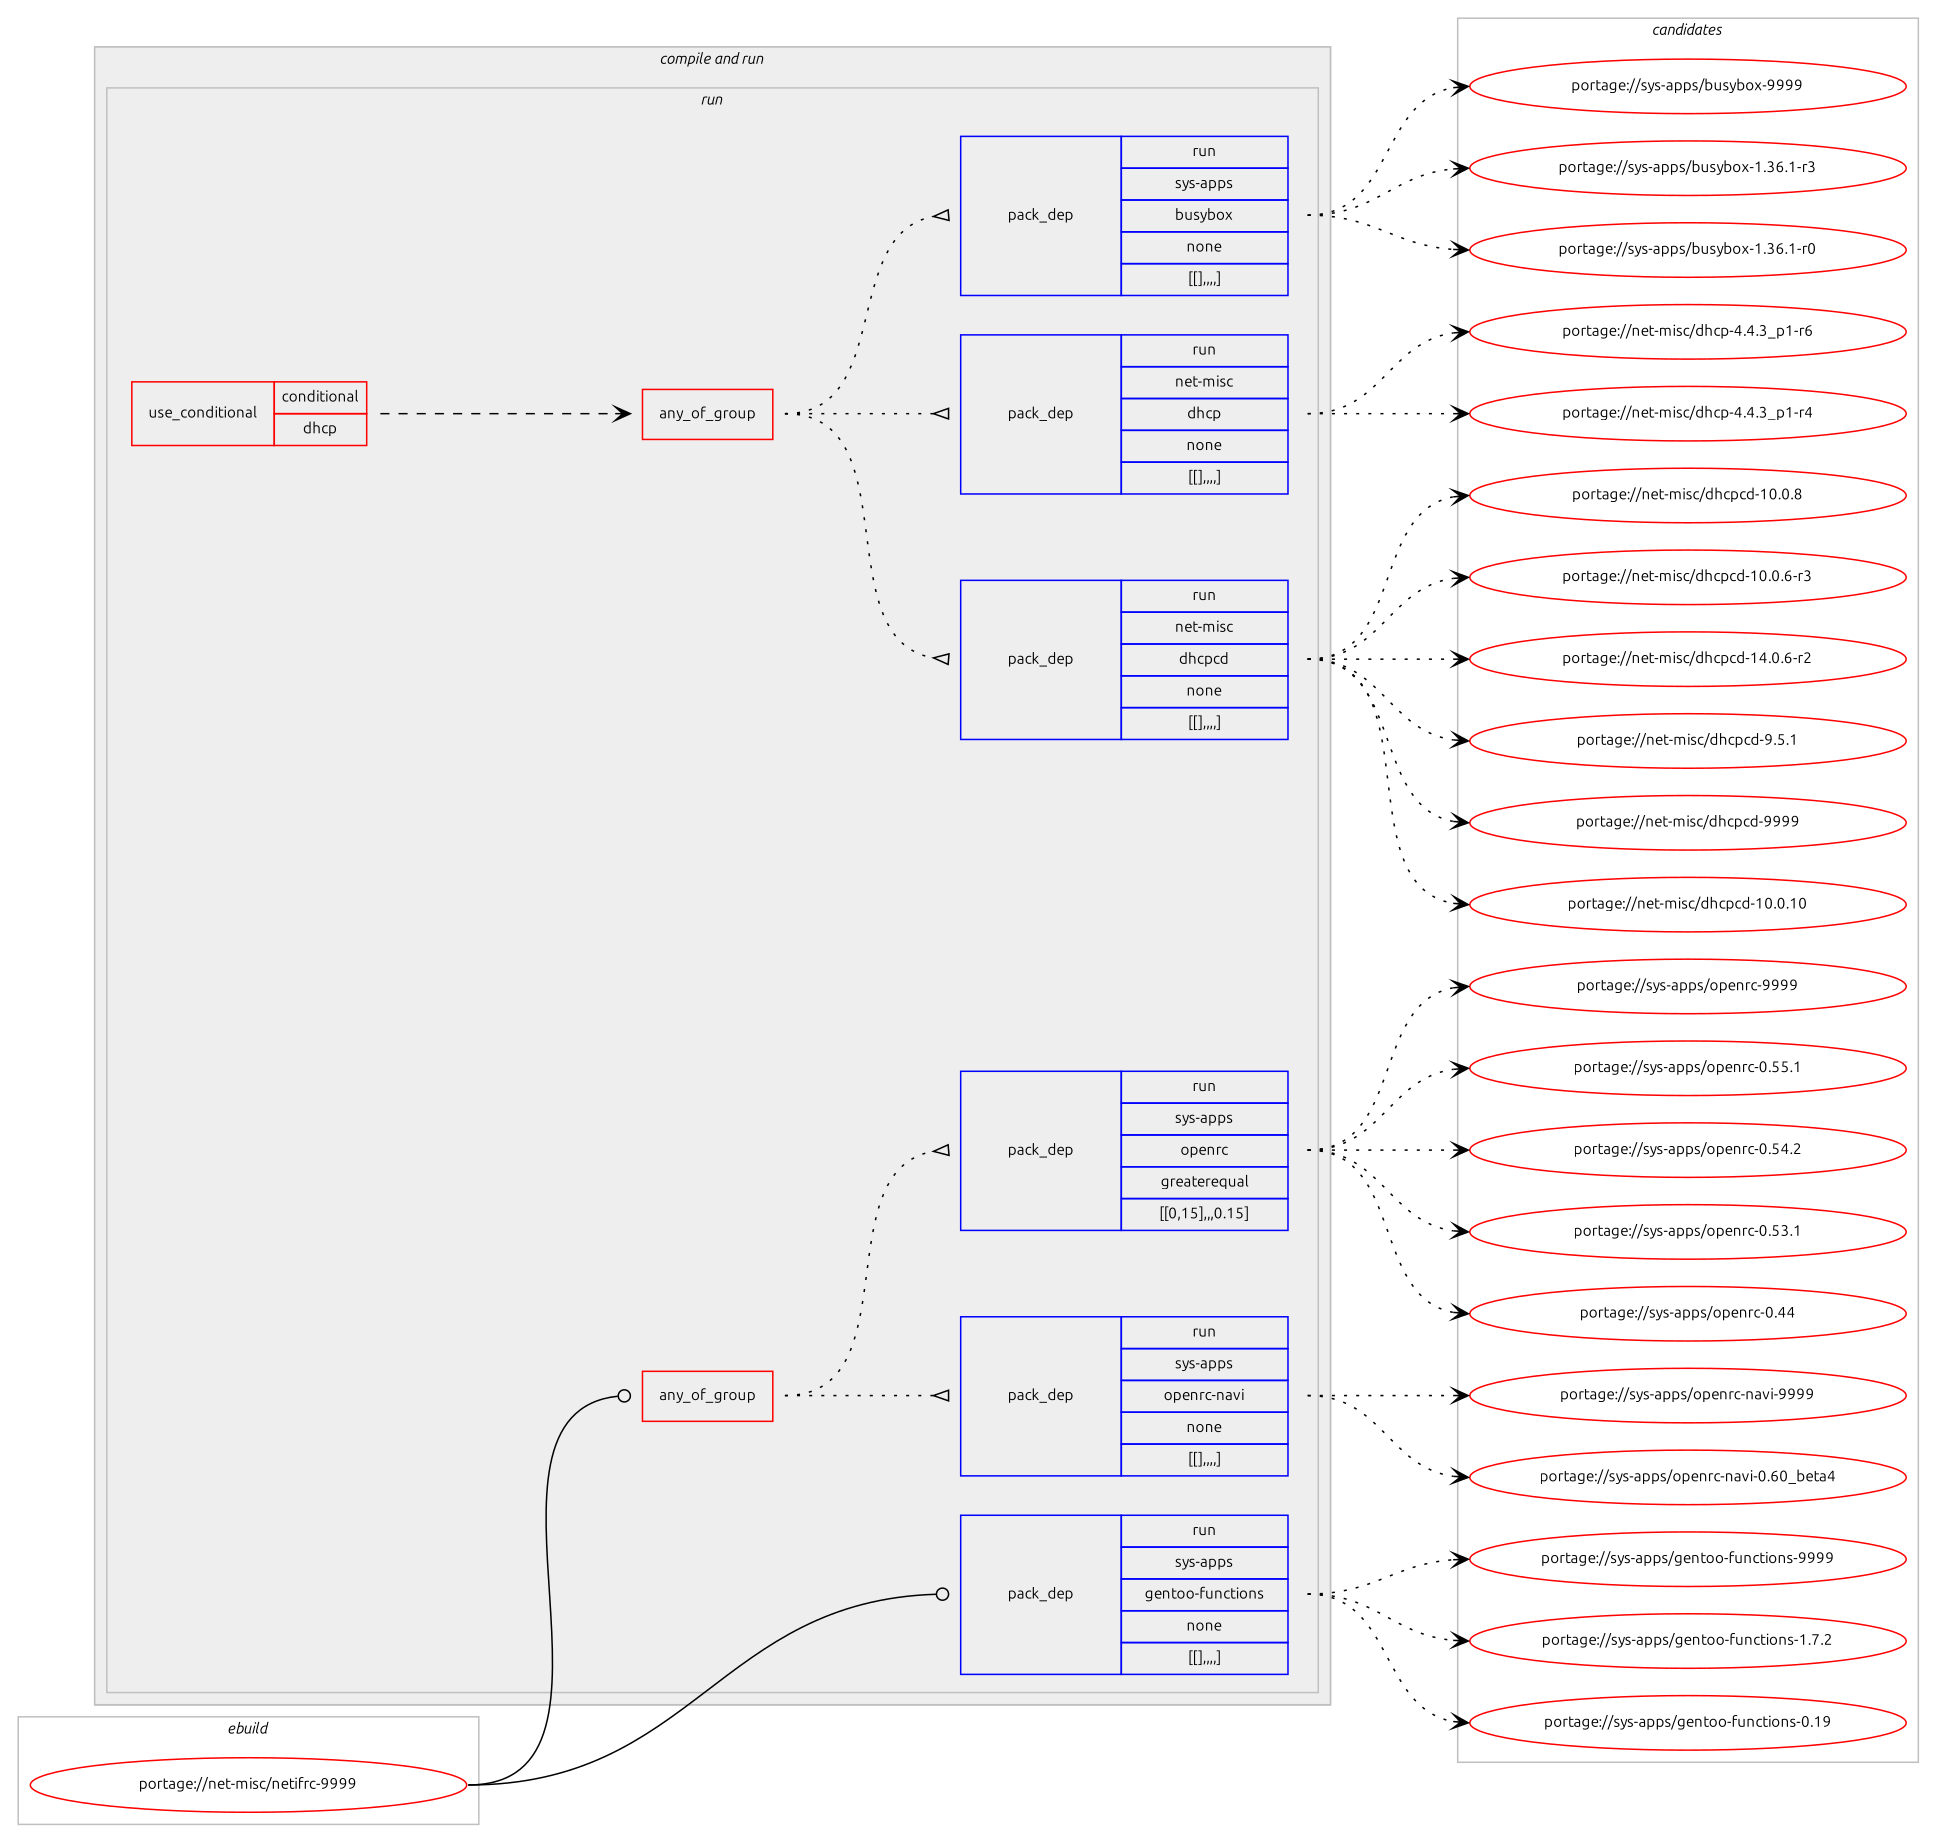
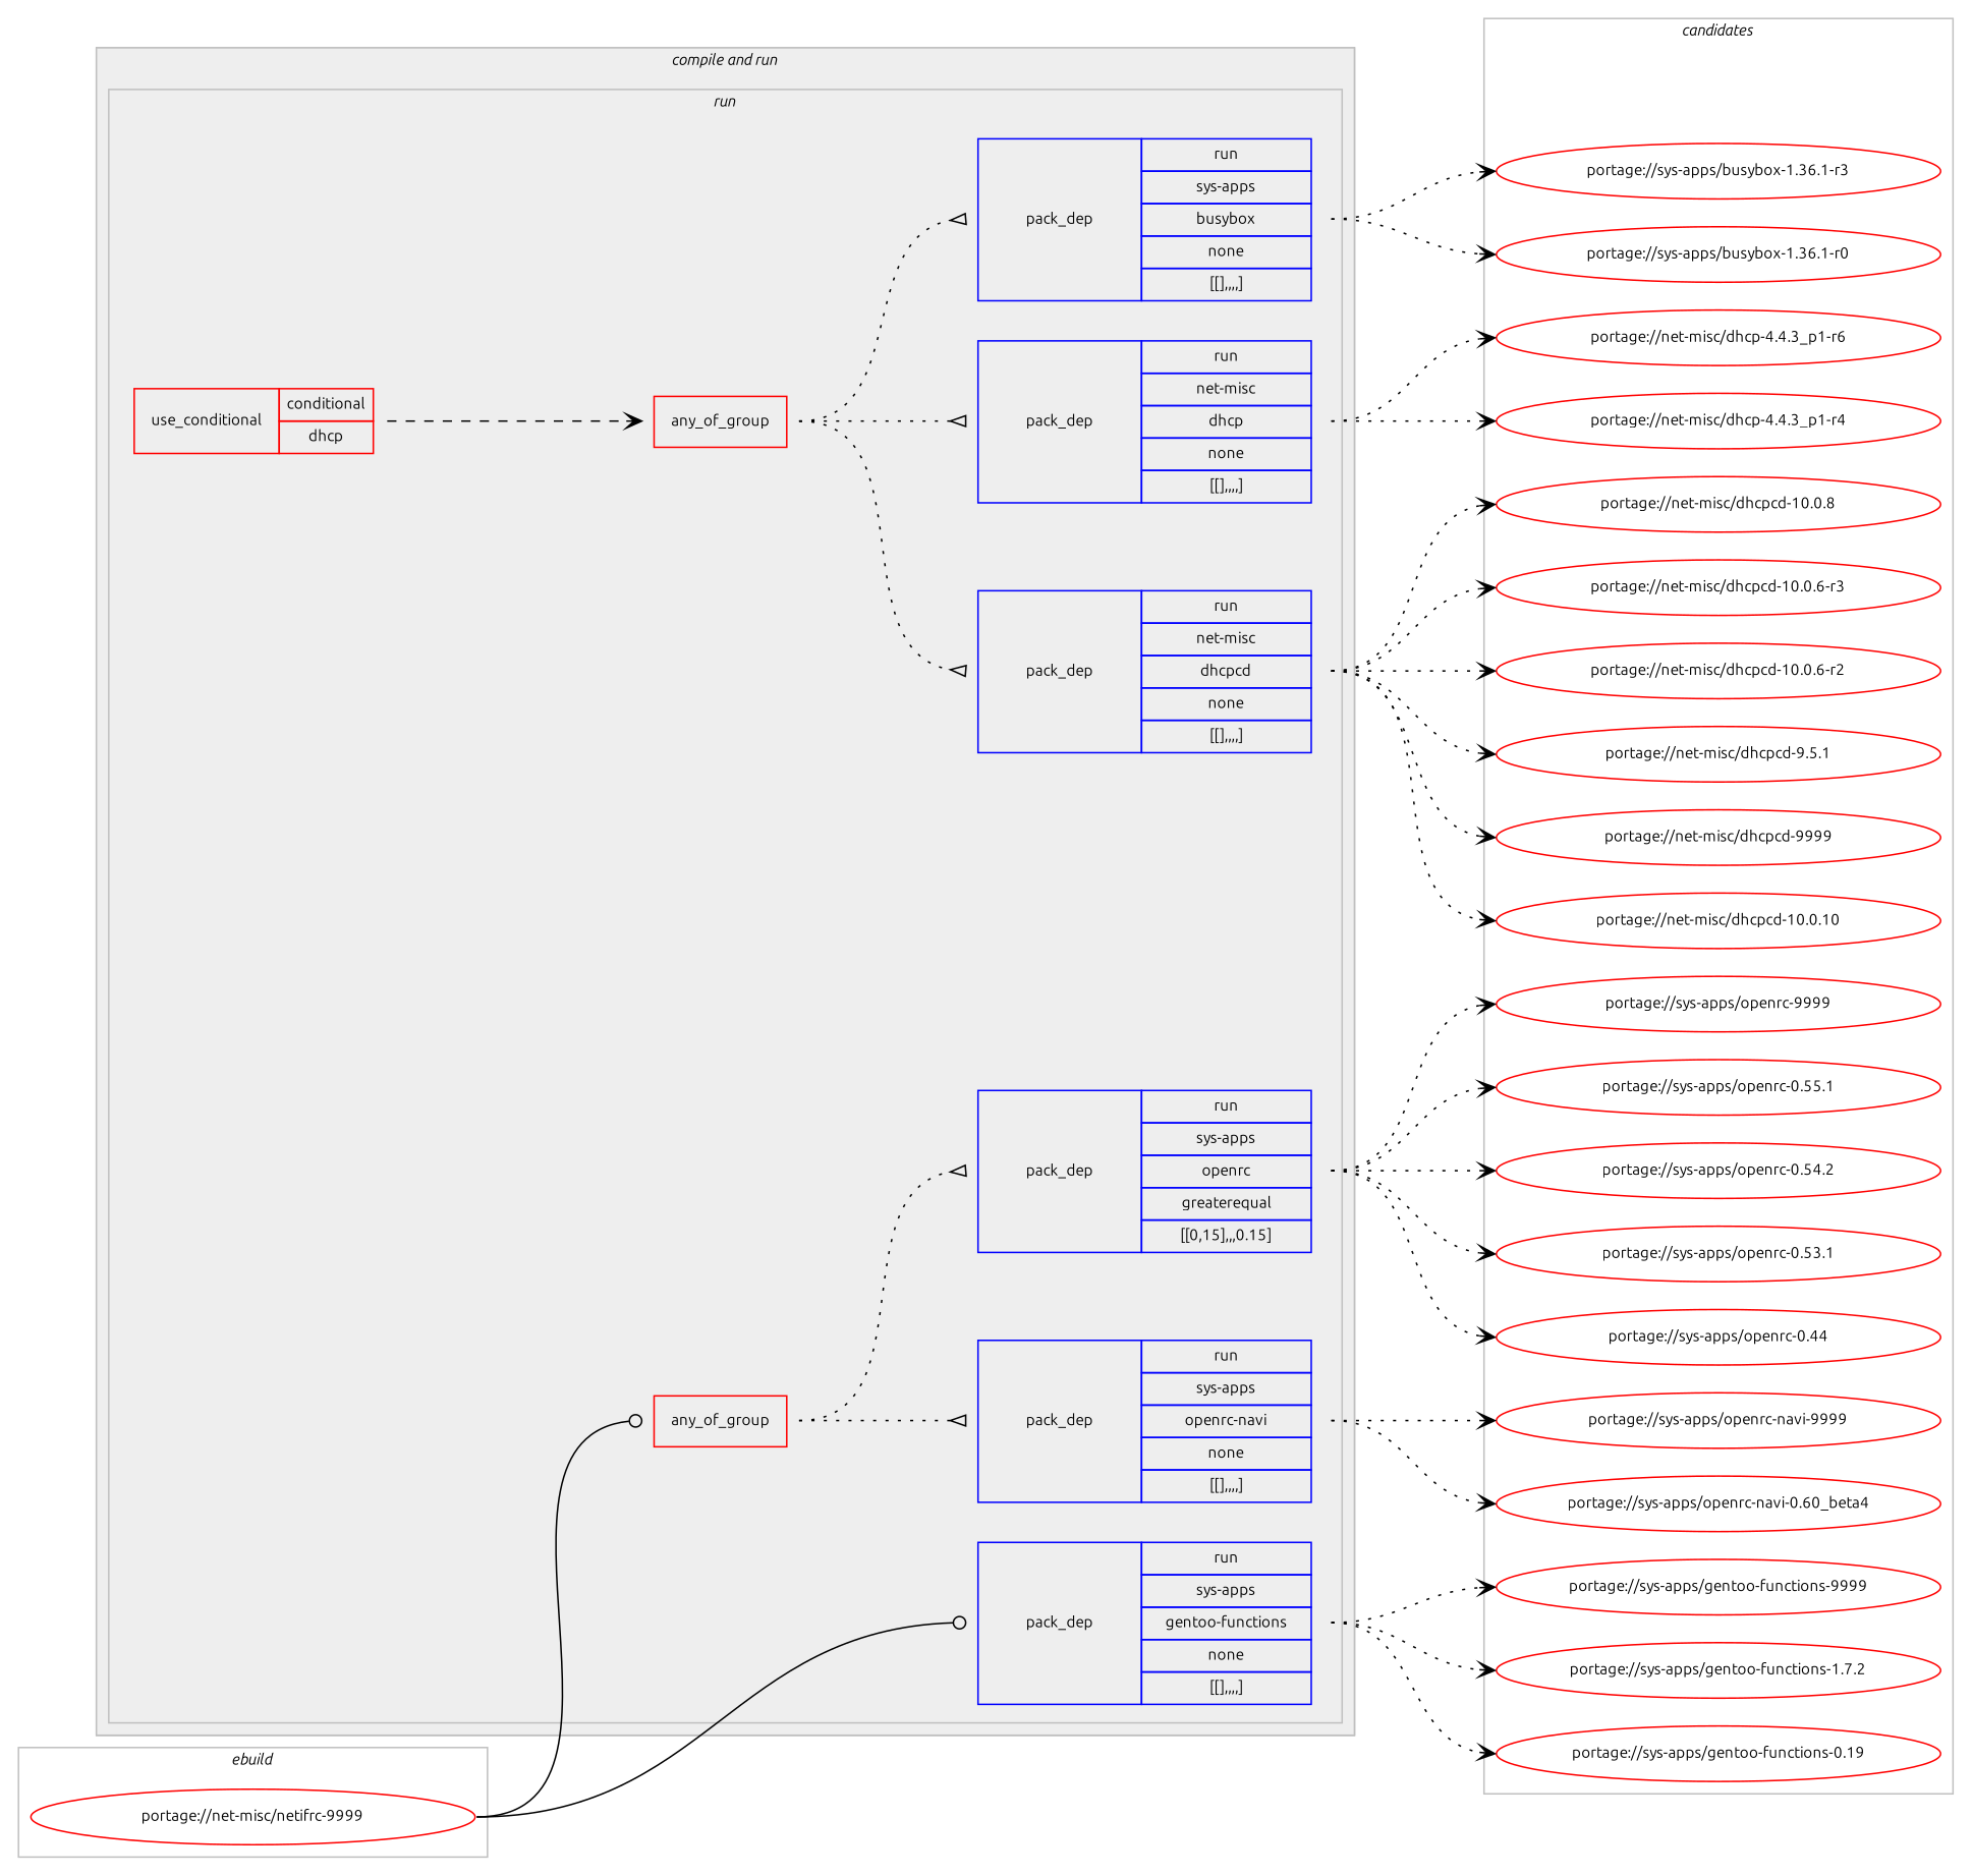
  digraph {
    compound=true
    concentrate=true
    fontname=Ubuntu
    fontsize=10
    newrank=true
    rankdir=LR
    ranksep=1.5
    node [color=red fontname=Ubuntu fontsize=10]
    edge [arrowhead=vee fontname=Ubuntu headport=w style=dotted tailport=e weight=100]
    n1 [label="portage://net-misc/netifrc-9999" width=4]
    n2 [color=blue label=<<TABLE BORDER="0" CELLBORDER="1" CELLSPACING="0" CELLPADDING="4" WIDTH="220"><TR><TD ROWSPAN="6" CELLPADDING="30">pack_dep</TD></TR><TR><TD WIDTH="110">run</TD></TR><TR><TD>sys-apps</TD></TR><TR><TD>openrc</TD></TR><TR><TD>greaterequal</TD></TR><TR><TD>[[0,15],,,0.15]</TD></TR></TABLE>> shape=none]
    n3 [color=blue label=<<TABLE BORDER="0" CELLBORDER="1" CELLSPACING="0" CELLPADDING="4" WIDTH="220"><TR><TD ROWSPAN="6" CELLPADDING="30">pack_dep</TD></TR><TR><TD WIDTH="110">run</TD></TR><TR><TD>sys-apps</TD></TR><TR><TD>openrc-navi</TD></TR><TR><TD>none</TD></TR><TR><TD>[[],,,,]</TD></TR></TABLE>> shape=none]
    n4 [label=<<TABLE BORDER="0" CELLBORDER="1" CELLSPACING="0" CELLPADDING="4"><TR><TD CELLPADDING="10">any_of_group</TD></TR></TABLE>> shape=none]
    n5 [color=blue label=<<TABLE BORDER="0" CELLBORDER="1" CELLSPACING="0" CELLPADDING="4" WIDTH="220"><TR><TD ROWSPAN="6" CELLPADDING="30">pack_dep</TD></TR><TR><TD WIDTH="110">run</TD></TR><TR><TD>net-misc</TD></TR><TR><TD>dhcpcd</TD></TR><TR><TD>none</TD></TR><TR><TD>[[],,,,]</TD></TR></TABLE>> shape=none]
    n6 [color=blue label=<<TABLE BORDER="0" CELLBORDER="1" CELLSPACING="0" CELLPADDING="4" WIDTH="220"><TR><TD ROWSPAN="6" CELLPADDING="30">pack_dep</TD></TR><TR><TD WIDTH="110">run</TD></TR><TR><TD>net-misc</TD></TR><TR><TD>dhcp</TD></TR><TR><TD>none</TD></TR><TR><TD>[[],,,,]</TD></TR></TABLE>> shape=none]
    n7 [color=blue label=<<TABLE BORDER="0" CELLBORDER="1" CELLSPACING="0" CELLPADDING="4" WIDTH="220"><TR><TD ROWSPAN="6" CELLPADDING="30">pack_dep</TD></TR><TR><TD WIDTH="110">run</TD></TR><TR><TD>sys-apps</TD></TR><TR><TD>busybox</TD></TR><TR><TD>none</TD></TR><TR><TD>[[],,,,]</TD></TR></TABLE>> shape=none]
    n8 [label=<<TABLE BORDER="0" CELLBORDER="1" CELLSPACING="0" CELLPADDING="4"><TR><TD CELLPADDING="10">any_of_group</TD></TR></TABLE>> shape=none]
    n9 [label=<<TABLE BORDER="0" CELLBORDER="1" CELLSPACING="0" CELLPADDING="4"><TR><TD ROWSPAN="3" CELLPADDING="10">use_conditional</TD></TR><TR><TD>conditional</TD></TR><TR><TD>dhcp</TD></TR></TABLE>> shape=none]
    n10 [color=blue label=<<TABLE BORDER="0" CELLBORDER="1" CELLSPACING="0" CELLPADDING="4" WIDTH="220"><TR><TD ROWSPAN="6" CELLPADDING="30">pack_dep</TD></TR><TR><TD WIDTH="110">run</TD></TR><TR><TD>sys-apps</TD></TR><TR><TD>gentoo-functions</TD></TR><TR><TD>none</TD></TR><TR><TD>[[],,,,]</TD></TR></TABLE>> shape=none]
    n11 [label="portage://sys-apps/openrc-9999" width=4]
    n12 [label="portage://sys-apps/openrc-0.55.1" width=4]
    n13 [label="portage://sys-apps/openrc-0.54.2" width=4]
    n14 [label="portage://sys-apps/openrc-0.53.1" width=4]
    n15 [label="portage://sys-apps/openrc-0.44" width=4]
    n16 [label="portage://sys-apps/openrc-navi-9999" width=4]
    n17 [label="portage://sys-apps/openrc-navi-0.60_beta4" width=4]
    n18 [label="portage://net-misc/dhcpcd-9999" width=4]
    n19 [label="portage://net-misc/dhcpcd-10.0.10" width=4]
    n20 [label="portage://net-misc/dhcpcd-10.0.8" width=4]
    n21 [label="portage://net-misc/dhcpcd-10.0.6-r3" width=4]
-   n22 [label="portage://net-misc/dhcpcd-14.0.6-r2" width=4]
+   n22 [label="portage://net-misc/dhcpcd-10.0.6-r2" width=4]
    n23 [label="portage://net-misc/dhcpcd-9.5.1" width=4]
    n24 [label="portage://net-misc/dhcp-4.4.3_p1-r6" width=4]
    n25 [label="portage://net-misc/dhcp-4.4.3_p1-r4" width=4]
    n26 [label="portage://sys-apps/gentoo-functions-9999" width=4]
    n27 [label="portage://sys-apps/gentoo-functions-1.7.2" width=4]
    n28 [label="portage://sys-apps/gentoo-functions-0.19" width=4]
-   n29 [label="portage://sys-apps/busybox-9999" width=4]
    n30 [label="portage://sys-apps/busybox-1.36.1-r3" width=4]
    n31 [label="portage://sys-apps/busybox-1.36.1-r0" width=4]
    subgraph cluster_1 {
      color=gray
      label=<<i>ebuild</i>>
      n1
    }
    subgraph cluster_2 {
      color=gray
      label=<<i>dependencies</i>>
      subgraph cluster_3 {
        color=gray
        fillcolor="#eeeeee"
        label=<<i>compile</i>>
        style=filled
      }
      subgraph cluster_4 {
        color=gray
        fillcolor="#eeeeee"
        label=<<i>compile and run</i>>
        style=filled
      }
      subgraph cluster_5 {
        color=gray
        fillcolor="#eeeeee"
        label=<<i>run</i>>
        style=filled
        subgraph sub_6 {
          color=gray
          fillcolor="#eeeeee"
          label=<<i>run</i>>
          style=filled
          n4
          subgraph sub_7 {
            color=gray
            fillcolor="#eeeeee"
            label=<<i>run</i>>
            style=filled
            n2
          }
          subgraph sub_8 {
            color=gray
            fillcolor="#eeeeee"
            label=<<i>run</i>>
            style=filled
            n3
          }
        }
        subgraph sub_9 {
          color=gray
          fillcolor="#eeeeee"
          label=<<i>run</i>>
          style=filled
          n9
          subgraph sub_10 {
            color=gray
            fillcolor="#eeeeee"
            label=<<i>run</i>>
            style=filled
            n8
            subgraph sub_11 {
              color=gray
              fillcolor="#eeeeee"
              label=<<i>run</i>>
              style=filled
              n5
            }
            subgraph sub_12 {
              color=gray
              fillcolor="#eeeeee"
              label=<<i>run</i>>
              style=filled
              n6
            }
            subgraph sub_13 {
              color=gray
              fillcolor="#eeeeee"
              label=<<i>run</i>>
              style=filled
              n7
            }
          }
        }
        subgraph sub_14 {
          color=gray
          fillcolor="#eeeeee"
          label=<<i>run</i>>
          style=filled
          n10
        }
      }
    }
    subgraph cluster_15 {
      color=gray
      label=<<i>candidates</i>>
      rank=same
      subgraph sub_16 {
        color=black
        label=<<i>candidates</i>>
        nodesep=1
        rank=same
        n11
        n12
        n13
        n14
        n15
      }
      subgraph sub_17 {
        color=black
        label=<<i>candidates</i>>
        nodesep=1
        rank=same
        n16
        n17
      }
      subgraph sub_18 {
        color=black
        label=<<i>candidates</i>>
        nodesep=1
        rank=same
        n18
        n19
        n20
        n21
        n22
        n23
      }
      subgraph sub_19 {
        color=black
        label=<<i>candidates</i>>
        nodesep=1
        rank=same
        n24
        n25
      }
      subgraph sub_20 {
        color=black
        label=<<i>candidates</i>>
        nodesep=1
        rank=same
        n26
        n27
        n28
      }
      subgraph sub_21 {
        color=black
        label=<<i>candidates</i>>
        nodesep=1
        rank=same
-       n29
        n30
        n31
      }
    }
    n1 -> n4 [arrowhead=odot style=solid weight=20]
    n1 -> n10 [arrowhead=odot style=solid weight=20]
    n2 -> n11
    n2 -> n12
    n2 -> n13
    n2 -> n14
    n2 -> n15
    n3 -> n16
    n3 -> n17
    n4 -> n2 [arrowhead=oinv weight=20]
    n4 -> n3 [arrowhead=oinv weight=20]
    n5 -> n18
    n5 -> n19
    n5 -> n20
    n5 -> n21
    n5 -> n22
    n5 -> n23
    n6 -> n24
    n6 -> n25
-   n7 -> n29
    n7 -> n30
    n7 -> n31
    n8 -> n5 [arrowhead=oinv weight=20]
    n8 -> n6 [arrowhead=oinv weight=20]
    n8 -> n7 [arrowhead=oinv weight=20]
    n9 -> n8 [style=dashed weight=20]
    n10 -> n26
    n10 -> n27
    n10 -> n28
  }
